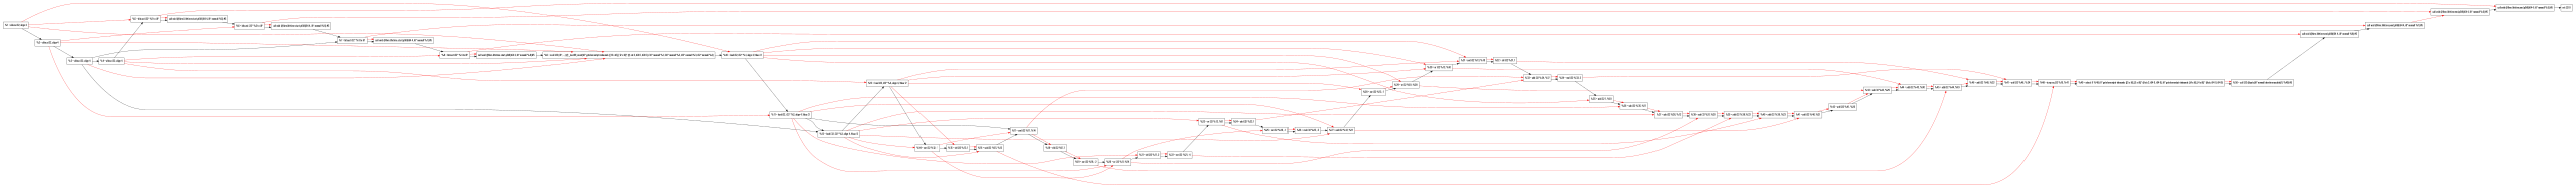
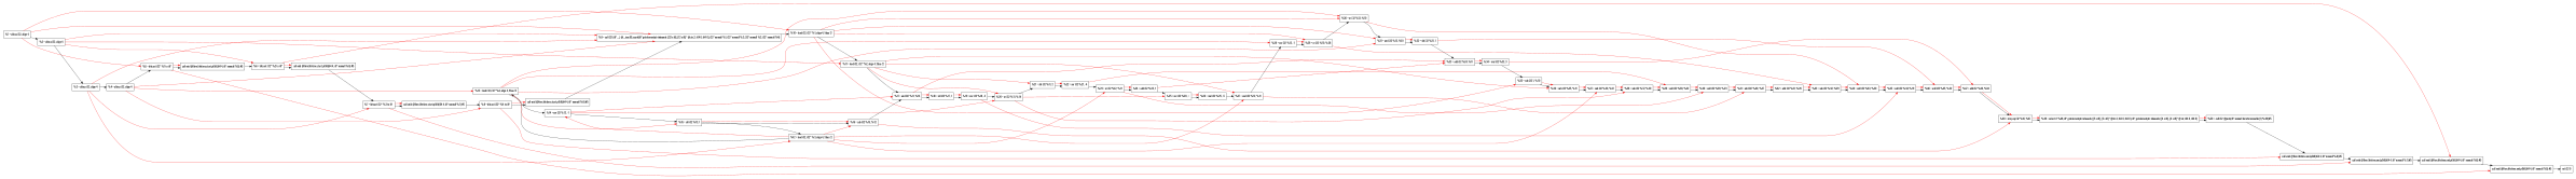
  digraph {
    fontname=Oswald
    rankdir=LR
    node [fontname=Oswald shape=record]
    edge [fontname=Oswald color=red]
    n1 [label="  %1 = alloca i32, align 4"]
    n2 [label="  %2 = alloca i32, align 4"]
    n3 [label="  %5 = bitcast i32* %1 to i8*"]
    n4 [label="  %9 = call i32 (i8*, ...) @__isoc99_scanf(i8* getelementptr inbounds ([12 x i8], [12 x i8]* @.str.2, i64 0, i64 0), i32* nonnull %1, i32* nonnull %2, i32* nonnull %3, i32* nonnull %4)"]
    n5 [label="  %10 = load i32, i32* %1, align 4, !tbaa !2"]
    n6 [label="  %3 = alloca i32, align 4"]
    n7 [label="  %6 = bitcast i32* %2 to i8*"]
    n8 [label="  %11 = load i32, i32* %2, align 4, !tbaa !2"]
    n9 [label="  call void @llvm.lifetime.start.p0i8(i64 4, i8* nonnull %5) #5"]
    n10 [label="  call void @llvm.lifetime.end.p0i8(i64 4, i8* nonnull %5) #5"]
    n11 [label="  %29 = or i32 %10, %28"]
    n12 [label="  %30 = or i32 %13, %10"]
    n13 [label="  %31 = and i32 %13, %10"]
    n14 [label="  %35 = sub i32 1, %10"]
    n15 [label="  %4 = alloca i32, align 4"]
    n16 [label="  %7 = bitcast i32* %3 to i8*"]
    n17 [label="  %12 = load i32, i32* %3, align 4, !tbaa !2"]
    n18 [label="  call void @llvm.lifetime.start.p0i8(i64 4, i8* nonnull %6) #5"]
    n19 [label="  call void @llvm.lifetime.end.p0i8(i64 4, i8* nonnull %6) #5"]
    n20 [label="  %17 = and i32 %11, %14"]
    n21 [label="  %20 = or i32 %11, %14"]
    n22 [label="  %21 = shl i32 %11, 2"]
    n23 [label="  %27 = and i32 %12, %11"]
    n24 [label="  %36 = sub i32 %35, %11"]
    n25 [label="  %8 = bitcast i32* %4 to i8*"]
    n26 [label="  %13 = load i32, i32* %4, align 4, !tbaa !2"]
    n27 [label="  call void @llvm.lifetime.start.p0i8(i64 4, i8* nonnull %7) #5"]
    n28 [label="  call void @llvm.lifetime.end.p0i8(i64 4, i8* nonnull %7) #5"]
    n29 [label="  %23 = or i32 %12, %11"]
    n30 [label="  %14 = xor i32 %12, -1"]
    n31 [label="  %16 = sub i32 %15, %12"]
    n32 [label="  %37 = sub i32 %36, %12"]
    n33 [label="  call void @llvm.lifetime.start.p0i8(i64 4, i8* nonnull %8) #5"]
    n34 [label="  call void @llvm.lifetime.end.p0i8(i64 4, i8* nonnull %8) #5"]
    n35 [label="  %15 = shl i32 %13, 1"]
    n36 [label="  %28 = xor i32 %13, -1"]
    n37 [label="  ret i32 0"]
    n38 [label="  %43 = sub i32 %42, %29"]
    n39 [label="  %44 = add i32 %43, %30"]
    n40 [label="  %32 = shl i32 %31, 1"]
    n41 [label="  %18 = shl i32 %17, 1"]
    n42 [label="  %33 = add i32 %24, %17"]
    n43 [label="  %25 = xor i32 %20, -1"]
    n44 [label="  %38 = sub i32 %37, %20"]
    n45 [label="  %22 = xor i32 %21, -4"]
    n46 [label="  %24 = add i32 %23, 1"]
    n47 [label="  %40 = add i32 %39, %23"]
    n48 [label="  %41 = add i32 %40, %27"]
    n49 [label="  %48 = icmp eq i32 %16, %47"]
    n50 [label="  %49 = select i1 %48, i8* getelementptr inbounds ([5 x i8], [5 x i8]* @str.3, i64 0, i64 0), i8* getelementptr inbounds ([4 x i8], [4 x i8]* @str, i64 0, i64 0)"]
    n51 [label="  %19 = xor i32 %18, -2"]
    n52 [label="  %34 = mul i32 %33, 3"]
    n53 [label="  %45 = add i32 %44, %19"]
    n54 [label="  %46 = add i32 %45, %32"]
    n55 [label="  %26 = mul i32 %25, -5"]
    n56 [label="  %39 = add i32 %38, %22"]
    n57 [label="  %42 = add i32 %41, %26"]
    n58 [label="  %47 = add i32 %46, %34"]
    n59 [label="  %50 = call i32 @puts(i8* nonnull dereferenceable(1) %49) #5"]
    n1 -> n2 [color=""]
    n1 -> n3
    n1 -> n4
    n1 -> n5
    n2 -> n4
    n2 -> n6 [color=""]
    n2 -> n7
    n2 -> n8
    n3 -> n9 [color=""]
    n3 -> n9
    n3 -> n10
    n4 -> n5 [color=""]
    n5 -> n8 [color=""]
    n5 -> n11
    n5 -> n12
    n5 -> n13
    n5 -> n14
    n6 -> n4
    n6 -> n15 [color=""]
-   n6 -> n16 [color=black]
-   n6 -> n17 [color=black]
+   n6 -> n16
+   n6 -> n17
    n7 -> n18 [color=""]
    n7 -> n18
    n7 -> n19
-   n8 -> n17 [color=""]
+   n35 -> n17 [color=""]
    n8 -> n20 [color=black]
    n8 -> n21
    n8 -> n22
    n8 -> n23
    n8 -> n24
    n9 -> n7 [color=""]
    n10 -> n37 [color=""]
    n11 -> n12 [color=""]
    n11 -> n38
    n12 -> n13 [color=""]
    n12 -> n39
    n13 -> n40 [color=""]
    n13 -> n40
    n14 -> n24 [color=""]
    n14 -> n24
    n15 -> n3 [color=""]
    n15 -> n4
    n15 -> n25
    n15 -> n26
    n16 -> n27 [color=""]
    n16 -> n27
    n16 -> n28
    n17 -> n23
    n17 -> n26 [color=""]
    n17 -> n29
    n17 -> n30
    n17 -> n31
    n17 -> n32
    n18 -> n16 [color=""]
    n19 -> n10 [color=""]
    n20 -> n41 [color=""]
    n20 -> n41
    n20 -> n42
    n21 -> n22 [color=""]
    n21 -> n43
    n21 -> n44
    n22 -> n45 [color=""]
    n22 -> n45
    n23 -> n36 [color=""]
    n23 -> n48
    n24 -> n32 [color=""]
    n24 -> n32
    n25 -> n33 [color=""]
    n25 -> n33
    n25 -> n34
    n26 -> n12
    n26 -> n13
    n26 -> n30 [color=""]
    n26 -> n35
    n26 -> n36
    n27 -> n25 [color=""]
-   n28 -> n19
+   n28 -> n19 [color=""]
    n29 -> n46 [color=""]
    n29 -> n46
    n29 -> n47
    n30 -> n20
    n30 -> n21
    n30 -> n35 [color=""]
    n31 -> n20 [color=""]
    n31 -> n49
    n32 -> n44 [color=""]
    n32 -> n44
    n33 -> n4 [color=""]
    n34 -> n28 [color=""]
    n35 -> n31 [color=""]
    n35 -> n31
    n36 -> n11 [color=""]
    n36 -> n11
    n38 -> n39 [color=""]
    n38 -> n39
    n39 -> n53 [color=""]
    n39 -> n53
    n40 -> n42 [color=""]
    n40 -> n54
    n41 -> n51 [color=""]
    n41 -> n51
    n42 -> n52 [color=""]
    n42 -> n52
    n43 -> n55 [color=""]
    n43 -> n55
    n44 -> n56 [color=""]
    n44 -> n56
    n45 -> n29 [color=""]
    n45 -> n56
    n46 -> n42
    n46 -> n43 [color=""]
    n47 -> n48 [color=""]
    n47 -> n48
    n48 -> n57 [color=""]
    n48 -> n57
    n49 -> n50 [color=""]
    n49 -> n50
    n50 -> n59 [color=""]
    n50 -> n59
    n51 -> n21 [color=""]
    n51 -> n53
    n52 -> n14 [color=""]
    n52 -> n58
    n53 -> n54 [color=""]
    n53 -> n54
    n54 -> n58 [color=""]
    n54 -> n58
    n55 -> n23 [color=""]
    n56 -> n47 [color=""]
    n56 -> n47
    n57 -> n38 [color=""]
    n57 -> n38
    n58 -> n49 [color=""]
    n58 -> n49
    n59 -> n34 [color=""]
  }
